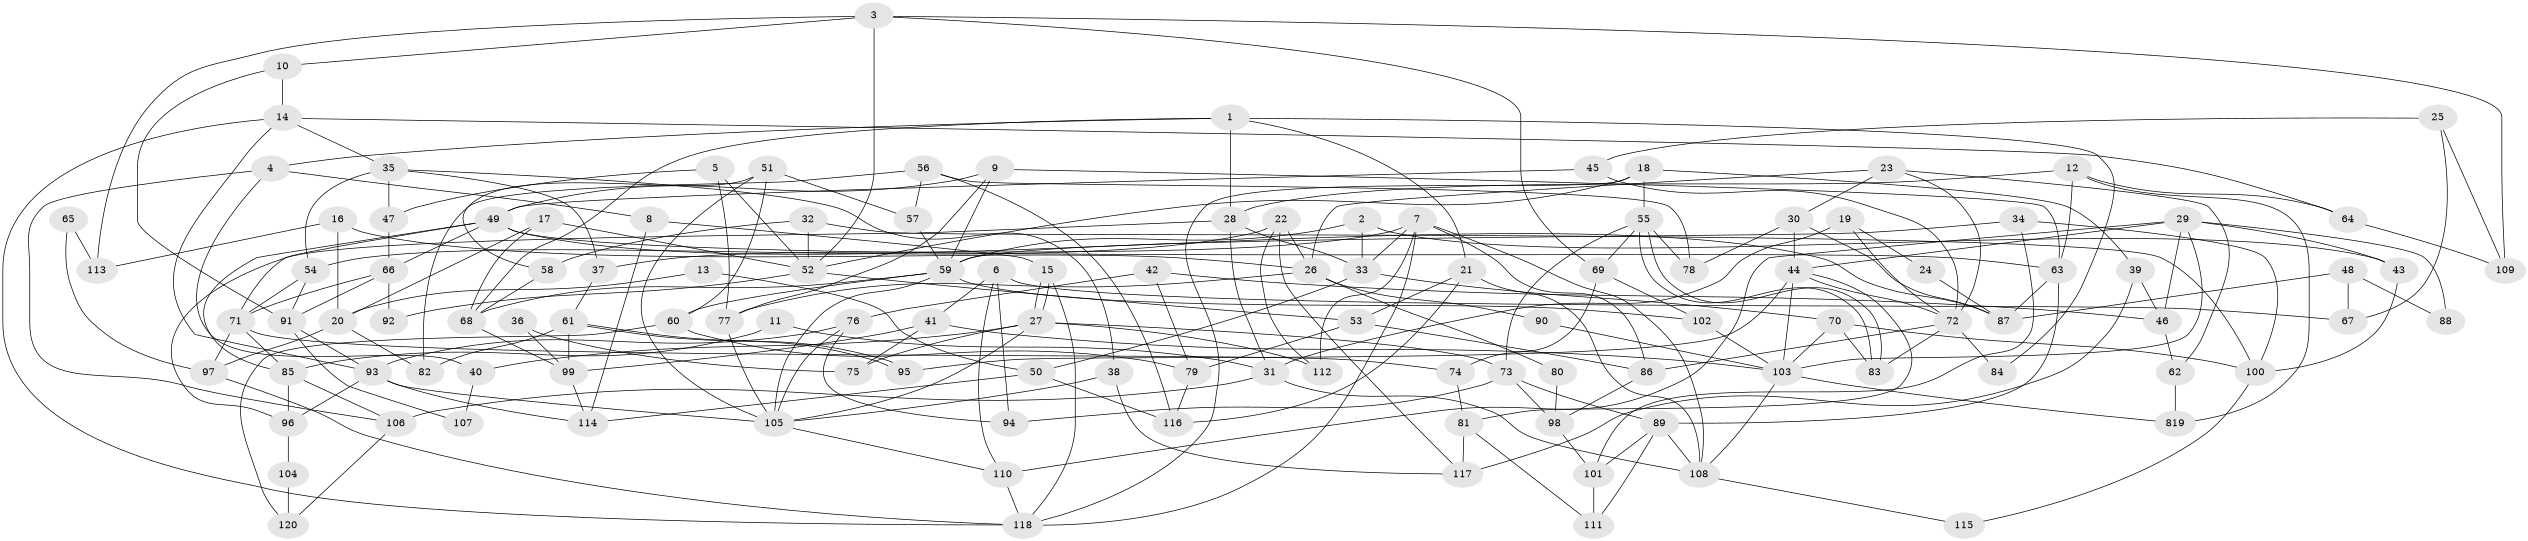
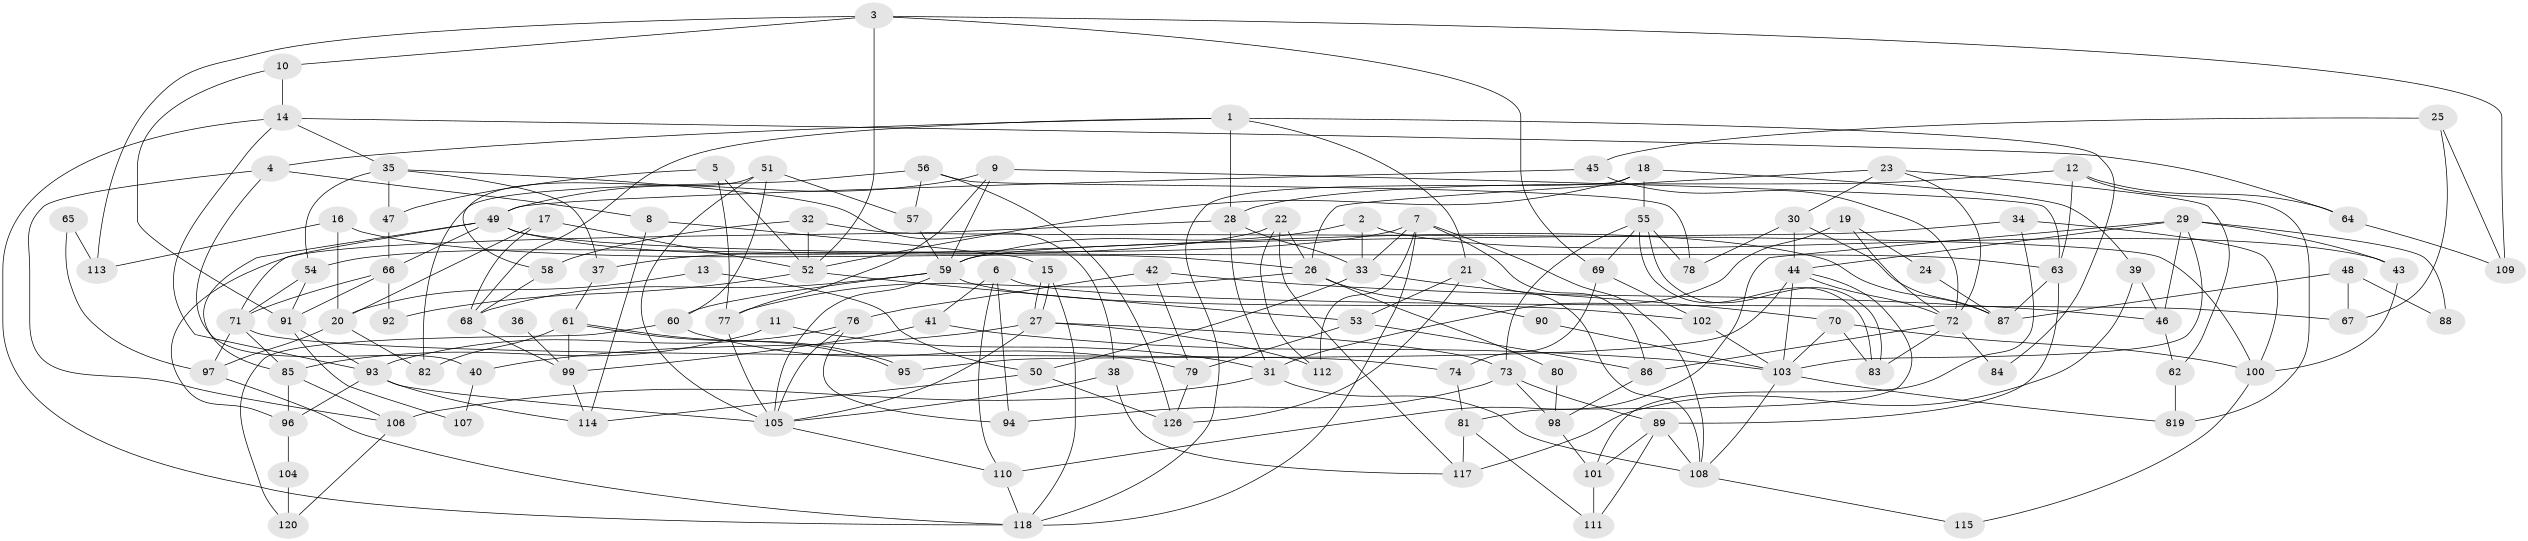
  graph {
    node [color=gray90 style=filled]
    1
    4
    21
    28
    68
    84
    8
    40
    106
    108
    53
-   116
+   116 [label=126]
    33
    31
    96
    99
    2
    43
    59
    50
    70
    100
    105
    60
    102
    3
    10
    52
    69
    109
    113
    14
    91
    92
    74
    15
    114
    107
    120
    5
    47
    77
    66
    6
    41
    67
    94
    110
-   75
    103
    118
    7
    37
    86
    112
    61
    98
    115
    27
    9
    49
    63
    85
    87
    71
    89
    64
    35
    93
    11
    12
    n72 [label=819]
    13
    20
    82
    97
    54
    38
    73
    16
    26
    80
    90
    17
    18
    39
    55
    117
    46
    78
    83
    19
    24
    72
    79
    22
    23
    30
    62
    44
    25
    45
    104
    29
    88
    81
    95
    32
    58
    34
    101
    111
    36
    42
    76
    48
    51
    57
    56
    65
    1 -- 4
    1 -- 21
    1 -- 28
    1 -- 68
    1 -- 84
    4 -- 8
    4 -- 40
    4 -- 106
    21 -- 108
    21 -- 53
    21 -- 116
    28 -- 33
    28 -- 31
    28 -- 96
    68 -- 99
    8 -- 15
    8 -- 114
    40 -- 107
    106 -- 120
    108 -- 115
    53 -- 86
    53 -- 79
    33 -- 50
    33 -- 70
    31 -- 106
    31 -- 108
    96 -- 104
    99 -- 114
    2 -- 33
    2 -- 43
    2 -- 59
    43 -- 100
    59 -- 68
    59 -- 105
    59 -- 60
    59 -- 102
    50 -- 116
    50 -- 114
    70 -- 100
    70 -- 103
    70 -- 83
    100 -- 115
    105 -- 110
    60 -- 120
    60 -- 79
    102 -- 103
    3 -- 10
    3 -- 52
    3 -- 69
    3 -- 109
    3 -- 113
    10 -- 14
    10 -- 91
    52 -- 53
    52 -- 92
    69 -- 102
    69 -- 74
    14 -- 118
    14 -- 64
    14 -- 35
    14 -- 93
    91 -- 107
    91 -- 93
    74 -- 81
    15 -- 118
    15 -- 27
    15 -- 27
    5 -- 52
    5 -- 47
    5 -- 77
    47 -- 66
    77 -- 105
    66 -- 91
    66 -- 92
    66 -- 71
    6 -- 41
    6 -- 67
    6 -- 94
    6 -- 110
    41 -- 99
-   41 -- 75
    41 -- 103
    110 -- 118
    103 -- 108
    103 -- n72
    7 -- 108
    7 -- 33
    7 -- 118
    7 -- 37
    7 -- 86
    7 -- 112
    37 -- 61
    86 -- 98
    61 -- 99
    61 -- 82
    61 -- 95
    61 -- 95
    98 -- 101
    27 -- 40
    27 -- 105
-   27 -- 75
    27 -- 112
    27 -- 73
    9 -- 59
    9 -- 77
    9 -- 49
    9 -- 63
    49 -- 66
    49 -- 63
    49 -- 85
    49 -- 87
    49 -- 71
    63 -- 87
    63 -- 89
    85 -- 106
    85 -- 96
    71 -- 74
    71 -- 85
    71 -- 97
    89 -- 108
    89 -- 101
    89 -- 111
    64 -- 109
    35 -- 47
    35 -- 37
    35 -- 54
    35 -- 38
    93 -- 96
    93 -- 105
    93 -- 114
    11 -- 31
    11 -- 85
    12 -- 28
    12 -- 63
    12 -- 64
    12 -- n72
    13 -- 50
    13 -- 20
    20 -- 82
    20 -- 97
    97 -- 118
    54 -- 91
    54 -- 71
    38 -- 105
    38 -- 117
    73 -- 94
    73 -- 98
    73 -- 89
    16 -- 113
    16 -- 20
    16 -- 26
    26 -- 77
    26 -- 80
    26 -- 90
    80 -- 98
    90 -- 103
    17 -- 68
    17 -- 52
    17 -- 20
    18 -- 52
    18 -- 118
    18 -- 39
    18 -- 55
    39 -- 117
    39 -- 46
    55 -- 69
    55 -- 73
    55 -- 78
    55 -- 83
    55 -- 83
    46 -- 62
    19 -- 31
    19 -- 24
    19 -- 72
    24 -- 87
    72 -- 84
    72 -- 86
    72 -- 83
    79 -- 116
    22 -- 112
    22 -- 54
    22 -- 26
    22 -- 117
    23 -- 26
    23 -- 72
    23 -- 30
    23 -- 62
    30 -- 87
    30 -- 78
    30 -- 44
    62 -- n72
    44 -- 103
    44 -- 72
    44 -- 81
    44 -- 95
    25 -- 109
    25 -- 67
    25 -- 45
    45 -- 49
    45 -- 72
    104 -- 120
    29 -- 43
    29 -- 110
    29 -- 103
    29 -- 46
    29 -- 44
    29 -- 88
    81 -- 117
    81 -- 111
    32 -- 100
    32 -- 52
    32 -- 58
    58 -- 68
    34 -- 59
    34 -- 100
    34 -- 101
    101 -- 111
    36 -- 99
-   36 -- 75
    42 -- 46
    42 -- 79
    42 -- 76
    76 -- 105
    76 -- 94
    76 -- 93
    48 -- 67
    48 -- 87
    48 -- 88
    51 -- 105
    51 -- 60
    51 -- 58
    51 -- 57
    57 -- 59
    56 -- 116
    56 -- 82
    56 -- 78
    56 -- 57
    65 -- 113
    65 -- 97
  }
